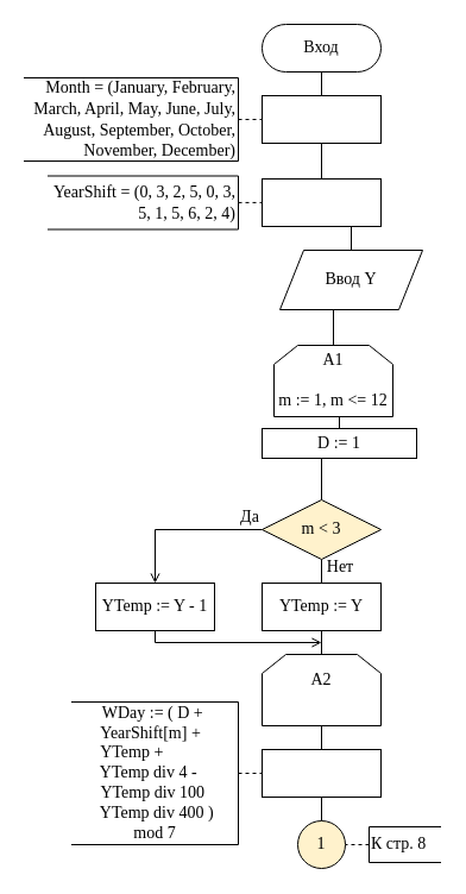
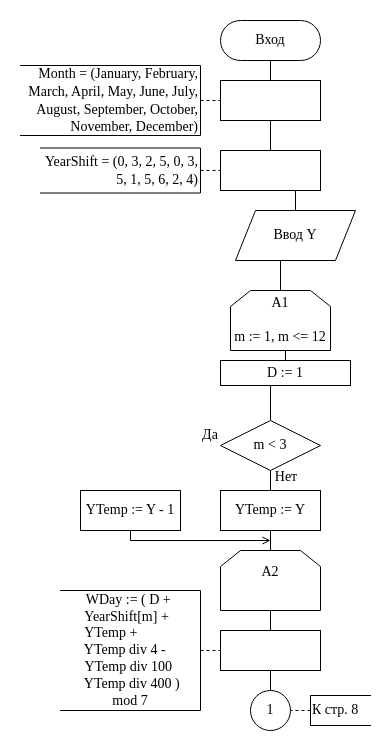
  <mxCell id="0" />
  <mxCell id="1" parent="0" />
  <mxCell id="2" style="edgeStyle=orthogonalEdgeStyle;rounded=0;orthogonalLoop=1;jettySize=auto;html=1;exitX=0.5;exitY=1;exitDx=0;exitDy=0;entryX=0.5;entryY=0;entryDx=0;entryDy=0;endArrow=none;endFill=0;" edge="1" parent="1" source="3" target="5"><mxGeometry relative="1" as="geometry" /></mxCell>
  <mxCell id="3" value="&lt;font face=&quot;Times New Roman&quot; style=&quot;font-size: 14px&quot;&gt;Вход&lt;/font&gt;" style="rounded=1;whiteSpace=wrap;html=1;arcSize=50;" vertex="1" parent="1"><mxGeometry x="220" y="20" width="100" height="40" as="geometry" /></mxCell>
  <mxCell id="4" style="edgeStyle=orthogonalEdgeStyle;rounded=0;orthogonalLoop=1;jettySize=auto;html=1;exitX=0.5;exitY=1;exitDx=0;exitDy=0;entryX=0.5;entryY=0;entryDx=0;entryDy=0;endArrow=none;endFill=0;" edge="1" parent="1" source="5" target="9"><mxGeometry relative="1" as="geometry" /></mxCell>
  <mxCell id="5" value="" style="rounded=0;whiteSpace=wrap;html=1;fontFamily=Times New Roman;fontSize=14;" vertex="1" parent="1"><mxGeometry x="220" y="80" width="100" height="40" as="geometry" /></mxCell>
  <mxCell id="6" value="" style="endArrow=none;dashed=1;html=1;entryX=0;entryY=0.5;entryDx=0;entryDy=0;" edge="1" parent="1" target="5"><mxGeometry width="50" height="50" relative="1" as="geometry"><mxPoint x="200" y="100" as="sourcePoint" /><mxPoint x="210" y="100" as="targetPoint" /></mxGeometry></mxCell>
  <mxCell id="7" value="&lt;p class=&quot;a&quot; style=&quot;font-size: 14px&quot;&gt;&lt;font face=&quot;Times New Roman&quot;&gt;Month = (January, February, March, April, May, June, July, August, September, October, November, December)&lt;/font&gt;&lt;/p&gt;" style="shape=partialRectangle;whiteSpace=wrap;html=1;bottom=1;right=1;left=1;top=0;fillColor=none;routingCenterX=-0.5;direction=north;align=right;" vertex="1" parent="1"><mxGeometry x="20" y="65" width="180" height="70" as="geometry" /></mxCell>
  <mxCell id="8" style="edgeStyle=orthogonalEdgeStyle;rounded=0;orthogonalLoop=1;jettySize=auto;html=1;exitX=0.5;exitY=1;exitDx=0;exitDy=0;entryX=0.5;entryY=0;entryDx=0;entryDy=0;endArrow=none;endFill=0;" edge="1" parent="1" source="9" target="13"><mxGeometry relative="1" as="geometry" /></mxCell>
  <mxCell id="9" value="" style="rounded=0;whiteSpace=wrap;html=1;fontFamily=Times New Roman;fontSize=14;" vertex="1" parent="1"><mxGeometry x="220" y="150" width="100" height="40" as="geometry" /></mxCell>
  <mxCell id="10" value="" style="endArrow=none;dashed=1;html=1;entryX=0;entryY=0.5;entryDx=0;entryDy=0;" edge="1" parent="1"><mxGeometry width="50" height="50" relative="1" as="geometry"><mxPoint x="200" y="169.93" as="sourcePoint" /><mxPoint x="220" y="169.93" as="targetPoint" /></mxGeometry></mxCell>
  <mxCell id="11" value="&lt;p class=&quot;a&quot; style=&quot;font-size: 14px&quot;&gt;&lt;font face=&quot;Times New Roman&quot;&gt;YearShift = (0, 3, 2, 5, 0, 3, 5, 1, 5, 6, 2, 4)&lt;/font&gt;&lt;/p&gt;" style="shape=partialRectangle;whiteSpace=wrap;html=1;bottom=1;right=1;left=1;top=0;fillColor=none;routingCenterX=-0.5;direction=north;align=right;" vertex="1" parent="1"><mxGeometry x="40" y="147.5" width="160" height="45" as="geometry" /></mxCell>
  <mxCell id="12" style="edgeStyle=orthogonalEdgeStyle;rounded=0;orthogonalLoop=1;jettySize=auto;html=1;exitX=0.5;exitY=1;exitDx=0;exitDy=0;entryX=0.5;entryY=0;entryDx=0;entryDy=0;endArrow=none;endFill=0;" edge="1" parent="1" source="13" target="15"><mxGeometry relative="1" as="geometry" /></mxCell>
  <mxCell id="13" value="Ввод Y" style="shape=parallelogram;perimeter=parallelogramPerimeter;whiteSpace=wrap;html=1;fixedSize=1;align=center;fontFamily=Times New Roman;fontSize=14;" vertex="1" parent="1"><mxGeometry x="235" y="210" width="120" height="50" as="geometry" /></mxCell>
  <mxCell id="14" style="edgeStyle=orthogonalEdgeStyle;rounded=0;orthogonalLoop=1;jettySize=auto;html=1;exitX=0.5;exitY=1;exitDx=0;exitDy=0;entryX=0.5;entryY=0;entryDx=0;entryDy=0;endArrow=none;endFill=0;" edge="1" parent="1" source="15" target="17"><mxGeometry relative="1" as="geometry" /></mxCell>
  <mxCell id="15" value="A1&lt;br&gt;&lt;br&gt;m := 1, m &amp;lt;= 12" style="shape=loopLimit;whiteSpace=wrap;html=1;fontFamily=Times New Roman;fontSize=14;" vertex="1" parent="1"><mxGeometry x="230" y="290" width="100" height="60" as="geometry" /></mxCell>
  <mxCell id="16" style="edgeStyle=orthogonalEdgeStyle;rounded=0;orthogonalLoop=1;jettySize=auto;html=1;exitX=0.5;exitY=1;exitDx=0;exitDy=0;entryX=0.5;entryY=0;entryDx=0;entryDy=0;endArrow=none;endFill=0;" edge="1" parent="1" source="17" target="20"><mxGeometry relative="1" as="geometry" /></mxCell>
  <mxCell id="17" value="D := 1" style="rounded=0;whiteSpace=wrap;html=1;fontFamily=Times New Roman;fontSize=14;" vertex="1" parent="1"><mxGeometry x="220" y="360" width="130" height="25" as="geometry" /></mxCell>
  <mxCell id="18" style="edgeStyle=orthogonalEdgeStyle;rounded=0;orthogonalLoop=1;jettySize=auto;html=1;exitX=0.5;exitY=1;exitDx=0;exitDy=0;entryX=0.5;entryY=0;entryDx=0;entryDy=0;endArrow=none;endFill=0;" edge="1" parent="1" source="20" target="22"><mxGeometry relative="1" as="geometry" /></mxCell>
- <mxCell id="19" style="edgeStyle=orthogonalEdgeStyle;rounded=0;orthogonalLoop=1;jettySize=auto;html=1;exitX=0;exitY=0.5;exitDx=0;exitDy=0;entryX=0.5;entryY=0;entryDx=0;entryDy=0;endArrow=open;endFill=0;" edge="1" parent="1" source="20" target="24"><mxGeometry relative="1" as="geometry" /></mxCell>
- <mxCell id="20" value="m &amp;lt; 3" style="rhombus;whiteSpace=wrap;html=1;fontFamily=Times New Roman;fontSize=14;fillColor=#fff2cc;" vertex="1" parent="1"><mxGeometry x="220" y="420" width="100" height="50" as="geometry" /></mxCell>
+ <mxCell id="20" value="m &amp;lt; 3" style="rhombus;whiteSpace=wrap;html=1;fontFamily=Times New Roman;fontSize=14;" vertex="1" parent="1"><mxGeometry x="220" y="420" width="100" height="50" as="geometry" /></mxCell>
  <mxCell id="21" style="edgeStyle=orthogonalEdgeStyle;rounded=0;orthogonalLoop=1;jettySize=auto;html=1;exitX=0.5;exitY=1;exitDx=0;exitDy=0;entryX=0.5;entryY=0;entryDx=0;entryDy=0;endArrow=none;endFill=0;" edge="1" parent="1" source="22" target="26"><mxGeometry relative="1" as="geometry" /></mxCell>
  <mxCell id="22" value="YTemp := Y" style="rounded=0;whiteSpace=wrap;html=1;fontFamily=Times New Roman;fontSize=14;" vertex="1" parent="1"><mxGeometry x="220" y="490" width="100" height="40" as="geometry" /></mxCell>
  <mxCell id="23" style="edgeStyle=orthogonalEdgeStyle;rounded=0;orthogonalLoop=1;jettySize=auto;html=1;exitX=0.5;exitY=1;exitDx=0;exitDy=0;endArrow=open;endFill=0;" edge="1" parent="1" source="24"><mxGeometry relative="1" as="geometry"><mxPoint x="270" y="540" as="targetPoint" /><Array as="points"><mxPoint x="130" y="540" /></Array></mxGeometry></mxCell>
  <mxCell id="24" value="YTemp := Y - 1" style="rounded=0;whiteSpace=wrap;html=1;fontFamily=Times New Roman;fontSize=14;" vertex="1" parent="1"><mxGeometry x="80" y="490" width="100" height="40" as="geometry" /></mxCell>
  <mxCell id="25" style="edgeStyle=orthogonalEdgeStyle;rounded=0;orthogonalLoop=1;jettySize=auto;html=1;exitX=0.5;exitY=1;exitDx=0;exitDy=0;entryX=0.5;entryY=0;entryDx=0;entryDy=0;endArrow=none;endFill=0;" edge="1" parent="1" source="26" target="30"><mxGeometry relative="1" as="geometry" /></mxCell>
  <mxCell id="26" value="A2&lt;br&gt;&lt;br&gt;" style="shape=loopLimit;whiteSpace=wrap;html=1;fontFamily=Times New Roman;fontSize=14;" vertex="1" parent="1"><mxGeometry x="220" y="550" width="100" height="60" as="geometry" /></mxCell>
  <mxCell id="27" value="Да" style="text;html=1;strokeColor=none;fillColor=none;align=center;verticalAlign=middle;whiteSpace=wrap;rounded=0;fontFamily=Times New Roman;fontSize=14;" vertex="1" parent="1"><mxGeometry x="190" y="425" width="40" height="20" as="geometry" /></mxCell>
  <mxCell id="28" value="Нет" style="text;html=1;strokeColor=none;fillColor=none;align=center;verticalAlign=middle;whiteSpace=wrap;rounded=0;fontFamily=Times New Roman;fontSize=14;" vertex="1" parent="1"><mxGeometry x="266" y="467" width="40" height="20" as="geometry" /></mxCell>
  <mxCell id="29" style="edgeStyle=orthogonalEdgeStyle;rounded=0;orthogonalLoop=1;jettySize=auto;html=1;exitX=0.5;exitY=1;exitDx=0;exitDy=0;entryX=0.5;entryY=0;entryDx=0;entryDy=0;endArrow=none;endFill=0;" edge="1" parent="1" source="30" target="34"><mxGeometry relative="1" as="geometry" /></mxCell>
  <mxCell id="30" value="" style="rounded=0;whiteSpace=wrap;html=1;fontFamily=Times New Roman;fontSize=14;" vertex="1" parent="1"><mxGeometry x="220" y="630" width="100" height="40" as="geometry" /></mxCell>
  <mxCell id="31" value="" style="endArrow=none;dashed=1;html=1;entryX=0;entryY=0.5;entryDx=0;entryDy=0;" edge="1" parent="1"><mxGeometry width="50" height="50" relative="1" as="geometry"><mxPoint x="200" y="650" as="sourcePoint" /><mxPoint x="220" y="650" as="targetPoint" /></mxGeometry></mxCell>
  <mxCell id="32" value="&lt;font face=&quot;Times New Roman&quot; style=&quot;font-size: 14px&quot;&gt;WDay := ( D +&amp;nbsp; YearShift[m] +&amp;nbsp;&amp;nbsp;&lt;br&gt;YTemp +&amp;nbsp; &amp;nbsp; &amp;nbsp; &amp;nbsp; &amp;nbsp; &amp;nbsp;&lt;br&gt;YTemp div 4 -&amp;nbsp; &amp;nbsp;&lt;br&gt;YTemp div 100&amp;nbsp;&lt;br&gt;&amp;nbsp;YTemp div 400 ) &lt;br&gt;mod 7&lt;/font&gt;" style="shape=partialRectangle;whiteSpace=wrap;html=1;bottom=1;right=1;left=1;top=0;fillColor=none;routingCenterX=-0.5;direction=north;" vertex="1" parent="1"><mxGeometry x="60" y="590" width="140" height="120" as="geometry" /></mxCell>
  <mxCell id="33" value="" style="endArrow=none;dashed=1;html=1;" edge="1" parent="1"><mxGeometry width="50" height="50" relative="1" as="geometry"><mxPoint x="310" y="710" as="sourcePoint" /><mxPoint x="290" y="710" as="targetPoint" /></mxGeometry></mxCell>
- <mxCell id="34" value="&lt;font face=&quot;Times New Roman&quot; style=&quot;font-size: 14px&quot;&gt;1&lt;/font&gt;" style="ellipse;whiteSpace=wrap;html=1;aspect=fixed;align=center;fillColor=#fff2cc;" vertex="1" parent="1"><mxGeometry x="250" y="690" width="40" height="40" as="geometry" /></mxCell>
+ <mxCell id="34" value="&lt;font face=&quot;Times New Roman&quot; style=&quot;font-size: 14px&quot;&gt;1&lt;/font&gt;" style="ellipse;whiteSpace=wrap;html=1;aspect=fixed;align=center;" vertex="1" parent="1"><mxGeometry x="250" y="690" width="40" height="40" as="geometry" /></mxCell>
  <mxCell id="35" value="&lt;font face=&quot;Times New Roman&quot; style=&quot;font-size: 14px&quot;&gt;К стр. 8&lt;/font&gt;" style="shape=partialRectangle;whiteSpace=wrap;html=1;bottom=1;right=1;left=1;top=0;fillColor=none;routingCenterX=-0.5;direction=south;align=left;" vertex="1" parent="1"><mxGeometry x="310" y="695" width="60" height="30" as="geometry" /></mxCell>
